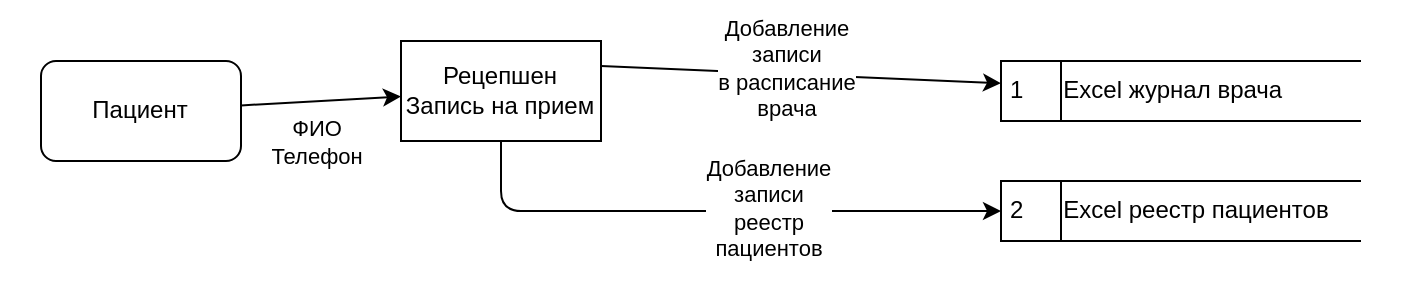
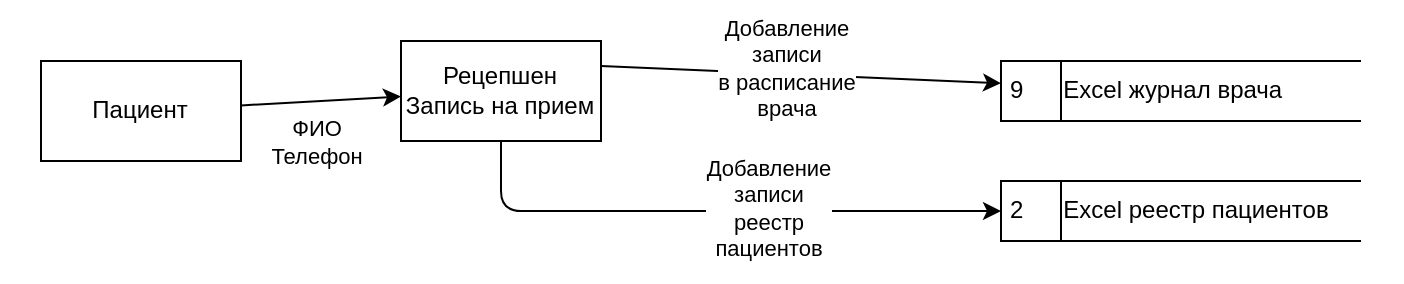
  <mxCell id="0" />
  <mxCell id="1" parent="0" />
  <mxCell id="2" value="" style="edgeStyle=none;html=1;" parent="1" source="4" target="9" edge="1"><mxGeometry relative="1" as="geometry" /></mxCell>
  <mxCell id="3" value="ФИО&lt;br&gt;Телефон" style="edgeLabel;html=1;align=center;verticalAlign=middle;resizable=0;points=[];" parent="2" vertex="1" connectable="0"><mxGeometry x="-0.044" y="2" relative="1" as="geometry"><mxPoint y="22" as="offset" /></mxGeometry></mxCell>
- <mxCell id="4" value="&lt;span style=&quot;color: rgb(0, 0, 0);&quot;&gt;Пациент&lt;/span&gt;" style="html=1;dashed=0;whiteSpace=wrap;rounded=1;" vertex="1" parent="1"><mxGeometry x="20" y="30" width="100" height="50" as="geometry" /></mxCell>
+ <mxCell id="4" value="&lt;span style=&quot;color: rgb(0, 0, 0);&quot;&gt;Пациент&lt;/span&gt;" style="html=1;dashed=0;whiteSpace=wrap;" vertex="1" parent="1"><mxGeometry x="20" y="30" width="100" height="50" as="geometry" /></mxCell>
  <mxCell id="5" style="edgeStyle=none;html=1;exitX=1;exitY=0.25;exitDx=0;exitDy=0;" edge="1" parent="1" source="9" target="10"><mxGeometry relative="1" as="geometry" /></mxCell>
  <mxCell id="6" value="&lt;span style=&quot;color: rgb(0, 0, 0);&quot;&gt;Добавление&lt;/span&gt;&lt;br&gt;&lt;span style=&quot;color: rgb(0, 0, 0);&quot;&gt;записи&lt;/span&gt;&lt;br&gt;&lt;span style=&quot;color: rgb(0, 0, 0);&quot;&gt;в расписание&lt;/span&gt;&lt;br&gt;&lt;span style=&quot;color: rgb(0, 0, 0);&quot;&gt;врача&lt;/span&gt;" style="edgeLabel;html=1;align=center;verticalAlign=middle;resizable=0;points=[];" vertex="1" connectable="0" parent="5"><mxGeometry x="-0.08" y="3" relative="1" as="geometry"><mxPoint as="offset" /></mxGeometry></mxCell>
  <mxCell id="7" style="edgeStyle=orthogonalEdgeStyle;html=1;exitX=0.5;exitY=1;exitDx=0;exitDy=0;entryX=0;entryY=0.5;entryDx=0;entryDy=0;" edge="1" parent="1" source="9" target="11"><mxGeometry relative="1" as="geometry" /></mxCell>
  <mxCell id="8" value="&lt;span style=&quot;color: rgb(0, 0, 0);&quot;&gt;Добавление&lt;/span&gt;&lt;br&gt;&lt;span style=&quot;color: rgb(0, 0, 0);&quot;&gt;записи&lt;/span&gt;&lt;br&gt;&lt;span style=&quot;color: rgb(0, 0, 0);&quot;&gt;реестр&lt;/span&gt;&lt;br&gt;&lt;span style=&quot;color: rgb(0, 0, 0);&quot;&gt;пациентов&lt;/span&gt;" style="edgeLabel;html=1;align=center;verticalAlign=middle;resizable=0;points=[];" vertex="1" connectable="0" parent="7"><mxGeometry x="0.178" y="2" relative="1" as="geometry"><mxPoint as="offset" /></mxGeometry></mxCell>
  <mxCell id="9" value="&lt;span style=&quot;color: rgb(0, 0, 0);&quot;&gt;Рецепшен&lt;/span&gt;&lt;br&gt;&lt;span style=&quot;color: rgb(0, 0, 0);&quot;&gt;Запись на прием&lt;/span&gt;" style="html=1;dashed=0;whiteSpace=wrap;" vertex="1" parent="1"><mxGeometry x="200" y="20" width="100" height="50" as="geometry" /></mxCell>
- <mxCell id="10" value="&lt;span style=&quot;color: rgb(0, 0, 0); text-align: center;&quot;&gt;1&lt;span style=&quot;white-space: pre;&quot;&gt;&#09;&lt;/span&gt;Excel журнал врача&lt;/span&gt;" style="html=1;dashed=0;whiteSpace=wrap;shape=mxgraph.dfd.dataStoreID;align=left;spacingLeft=3;points=[[0,0],[0.5,0],[1,0],[0,0.5],[1,0.5],[0,1],[0.5,1],[1,1]];" vertex="1" parent="1"><mxGeometry x="500" y="30" width="180" height="30" as="geometry" /></mxCell>
+ <mxCell id="10" value="&lt;span style=&quot;color: rgb(0, 0, 0); text-align: center;&quot;&gt;9&lt;span style=&quot;white-space: pre;&quot;&gt;&#09;&lt;/span&gt;Excel журнал врача&lt;/span&gt;" style="html=1;dashed=0;whiteSpace=wrap;shape=mxgraph.dfd.dataStoreID;align=left;spacingLeft=3;points=[[0,0],[0.5,0],[1,0],[0,0.5],[1,0.5],[0,1],[0.5,1],[1,1]];" vertex="1" parent="1"><mxGeometry x="500" y="30" width="180" height="30" as="geometry" /></mxCell>
  <mxCell id="11" value="2&lt;span style=&quot;white-space: pre;&quot;&gt;&#09;&lt;/span&gt;&lt;span style=&quot;color: rgb(0, 0, 0); text-align: center;&quot;&gt;Excel реестр пациентов&lt;/span&gt;" style="html=1;dashed=0;whiteSpace=wrap;shape=mxgraph.dfd.dataStoreID;align=left;spacingLeft=3;points=[[0,0],[0.5,0],[1,0],[0,0.5],[1,0.5],[0,1],[0.5,1],[1,1]];" vertex="1" parent="1"><mxGeometry x="500" y="90" width="180" height="30" as="geometry" /></mxCell>
